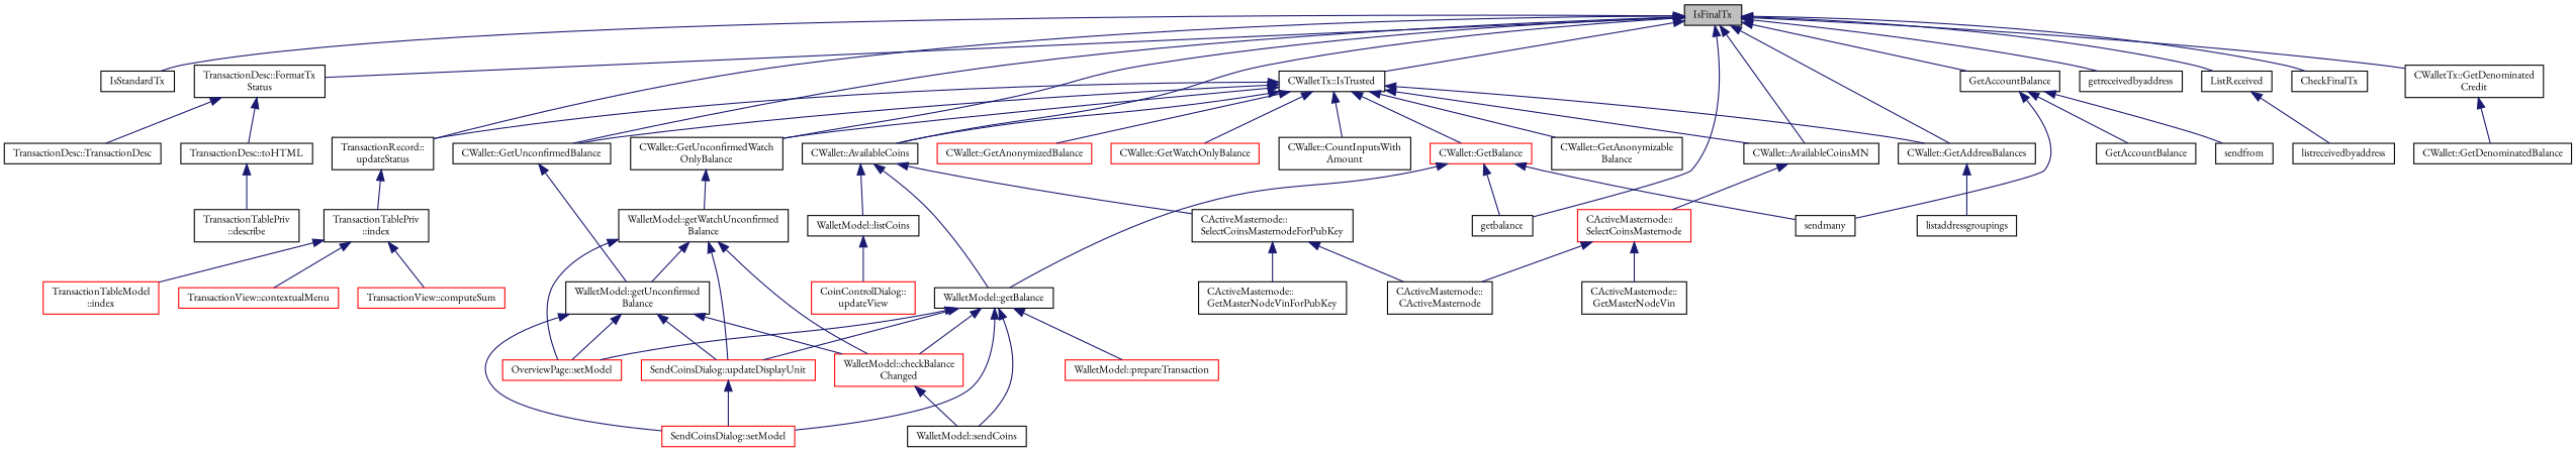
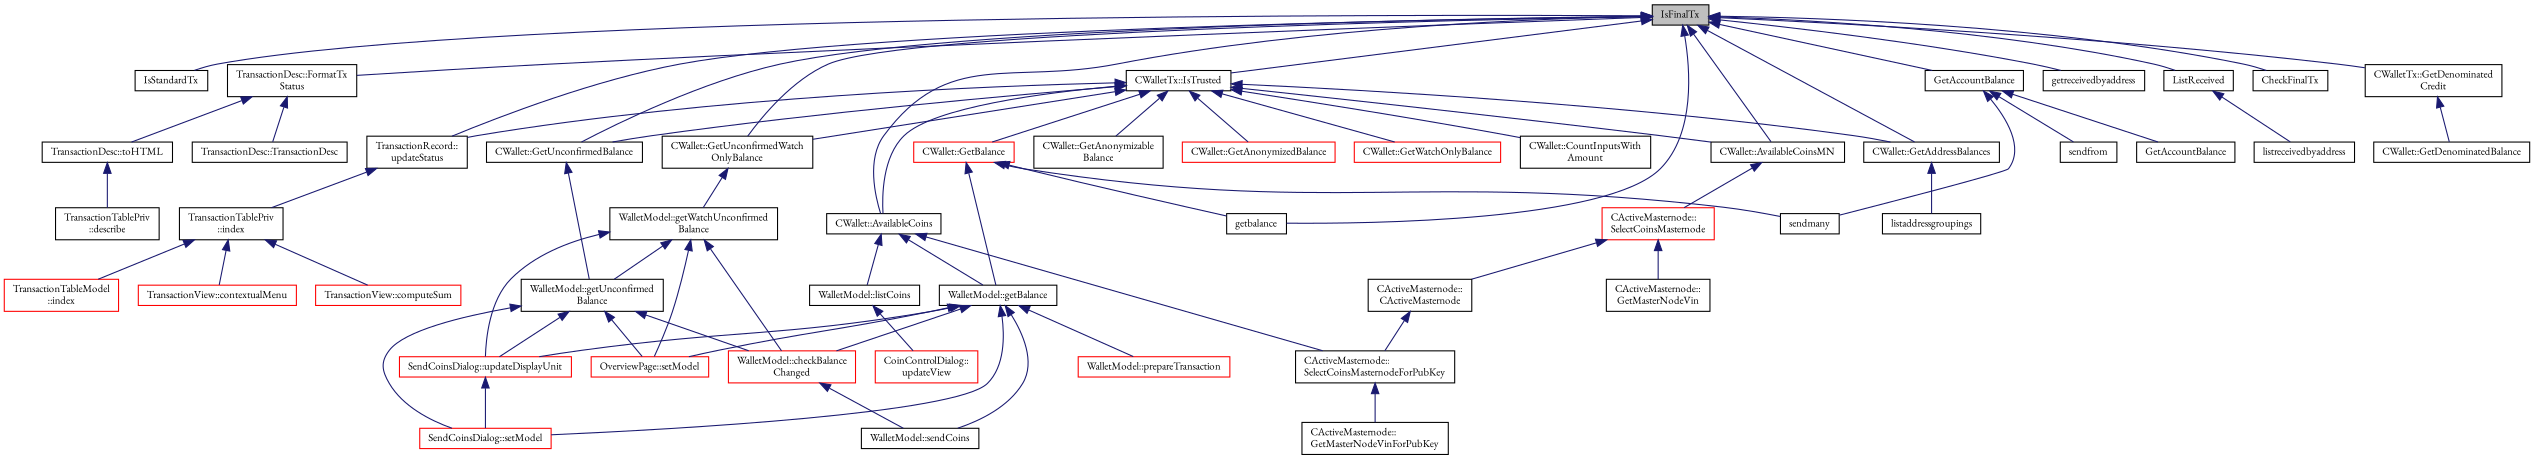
  digraph {
    fontname="EB Garamond"
    rankdir=TB
    node [color=black fillcolor=white fontname="EB Garamond" fontsize=10 shape=record style=filled]
    edge [color=midnightblue dir=back fontname="EB Garamond" fontsize=10 labelfontname=Helvetica labelfontsize=10 style=solid]
    n1 [fillcolor=grey75 fontcolor=black height=0.2 label=IsFinalTx width=0.4]
    n2 [height=0.2 label=IsStandardTx width=0.4]
    n3 [height=0.2 label="TransactionDesc::FormatTx\lStatus" width=0.4]
    n4 [height=0.2 label="TransactionRecord::\lupdateStatus" width=0.4]
    n5 [height=0.2 label=getreceivedbyaddress width=0.4]
    n6 [height=0.2 label=GetAccountBalance width=0.4]
    n7 [height=0.2 label=getbalance width=0.4]
    n8 [height=0.2 label=ListReceived width=0.4]
    n9 [height=0.2 label=CheckFinalTx width=0.4]
    n10 [height=0.2 label="CWallet::GetUnconfirmedBalance" width=0.4]
    n11 [height=0.2 label="CWallet::GetUnconfirmedWatch\lOnlyBalance" width=0.4]
    n12 [height=0.2 label="CWallet::AvailableCoins" width=0.4]
    n13 [height=0.2 label="CWallet::AvailableCoinsMN" width=0.4]
    n14 [height=0.2 label="CWallet::GetAddressBalances" width=0.4]
    n15 [height=0.2 label="CWalletTx::GetDenominated\lCredit" width=0.4]
    n16 [height=0.2 label="CWalletTx::IsTrusted" width=0.4]
    n17 [height=0.2 label="TransactionDesc::toHTML" width=0.4]
    n18 [height=0.2 label="TransactionDesc::TransactionDesc" width=0.4]
    n19 [height=0.2 label="TransactionTablePriv\l::index" width=0.4]
    n20 [height=0.2 label=GetAccountBalance width=0.4]
    n21 [height=0.2 label=sendfrom width=0.4]
    n22 [height=0.2 label=sendmany width=0.4]
    n23 [height=0.2 label=listreceivedbyaddress width=0.4]
    n24 [height=0.2 label="WalletModel::getUnconfirmed\lBalance" width=0.4]
    n25 [height=0.2 label="WalletModel::getWatchUnconfirmed\lBalance" width=0.4]
    n26 [height=0.2 label="CActiveMasternode::\lSelectCoinsMasternodeForPubKey" width=0.4]
    n27 [height=0.2 label="WalletModel::getBalance" width=0.4]
    n28 [height=0.2 label="WalletModel::listCoins" width=0.4]
    n29 [color=red height=0.2 label="CActiveMasternode::\lSelectCoinsMasternode" width=0.4]
    n30 [height=0.2 label=listaddressgroupings width=0.4]
    n31 [height=0.2 label="CWallet::GetDenominatedBalance" width=0.4]
    n32 [color=red height=0.2 label="CWallet::GetBalance" width=0.4]
    n33 [height=0.2 label="CWallet::GetAnonymizable\lBalance" width=0.4]
    n34 [color=red height=0.2 label="CWallet::GetAnonymizedBalance" width=0.4]
    n35 [color=red height=0.2 label="CWallet::GetWatchOnlyBalance" width=0.4]
    n36 [height=0.2 label="CWallet::CountInputsWith\lAmount" width=0.4]
    n37 [height=0.2 label="TransactionTablePriv\l::describe" width=0.4]
    n38 [color=red height=0.2 label="TransactionTableModel\l::index" width=0.4]
    n39 [color=red height=0.2 label="TransactionView::contextualMenu" width=0.4]
    n40 [color=red height=0.2 label="TransactionView::computeSum" width=0.4]
    n41 [color=red height=0.2 label="OverviewPage::setModel" width=0.4]
    n42 [color=red height=0.2 label="SendCoinsDialog::setModel" width=0.4]
    n43 [color=red height=0.2 label="SendCoinsDialog::updateDisplayUnit" width=0.4]
    n44 [color=red height=0.2 label="WalletModel::checkBalance\lChanged" width=0.4]
    n45 [height=0.2 label="WalletModel::sendCoins" width=0.4]
    n46 [height=0.2 label="CActiveMasternode::\lGetMasterNodeVinForPubKey" width=0.4]
    n47 [height=0.2 label="CActiveMasternode::\lCActiveMasternode" width=0.4]
    n48 [color=red height=0.2 label="WalletModel::prepareTransaction" width=0.4]
    n49 [color=red height=0.2 label="CoinControlDialog::\lupdateView" width=0.4]
    n50 [height=0.2 label="CActiveMasternode::\lGetMasterNodeVin" width=0.4]
    n1 -> n2
    n1 -> n3
    n1 -> n4
    n1 -> n5
    n1 -> n6
    n1 -> n7
    n1 -> n8
    n1 -> n9
    n1 -> n10
    n1 -> n11
    n1 -> n12
    n1 -> n13
    n1 -> n14
    n1 -> n15
    n1 -> n16
    n3 -> n17
    n3 -> n18
    n4 -> n19
    n6 -> n20
    n6 -> n21
    n6 -> n22
    n8 -> n23
    n10 -> n24
    n11 -> n25
    n12 -> n26
    n12 -> n27
    n12 -> n28
    n13 -> n29
    n14 -> n30
    n15 -> n31
    n16 -> n4
    n16 -> n10
    n16 -> n11
    n16 -> n12
    n16 -> n13
    n16 -> n14
    n16 -> n32
    n16 -> n33
    n16 -> n34
    n16 -> n35
    n16 -> n36
    n17 -> n37
    n19 -> n38
    n19 -> n39
    n19 -> n40
    n24 -> n41
    n24 -> n42
    n24 -> n43
    n24 -> n44
    n25 -> n24
    n25 -> n41
    n25 -> n43
    n25 -> n44
    n26 -> n46
-   n26 -> n47
+   n47 -> n26
    n27 -> n41
    n27 -> n42
    n27 -> n43
    n27 -> n44
    n27 -> n45
    n27 -> n48
    n28 -> n49
    n29 -> n47
    n29 -> n50
    n32 -> n7
    n32 -> n22
    n32 -> n27
    n43 -> n42
    n44 -> n45
  }
